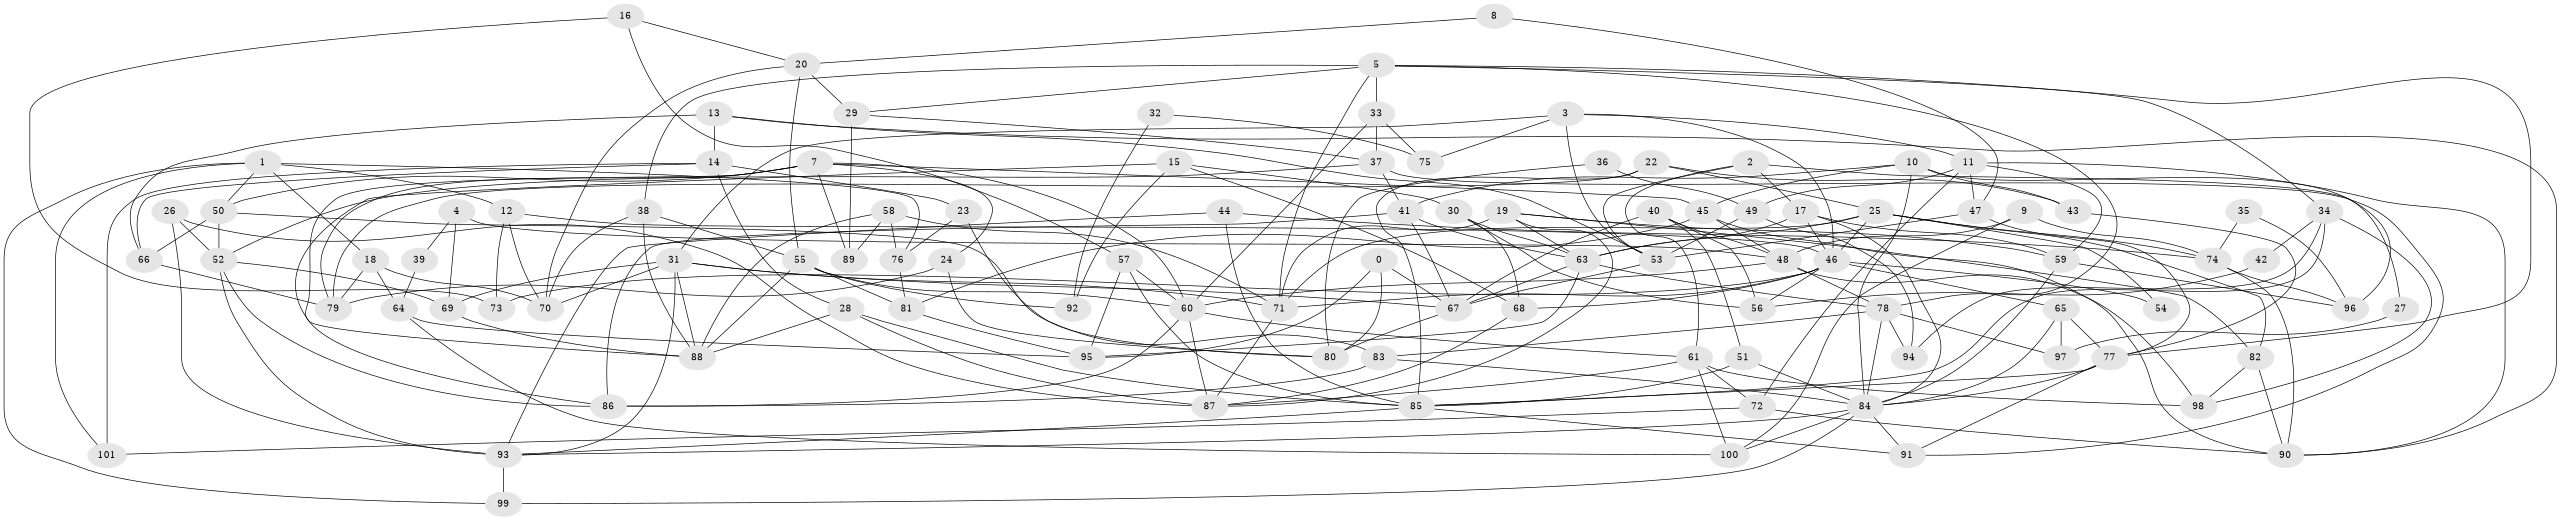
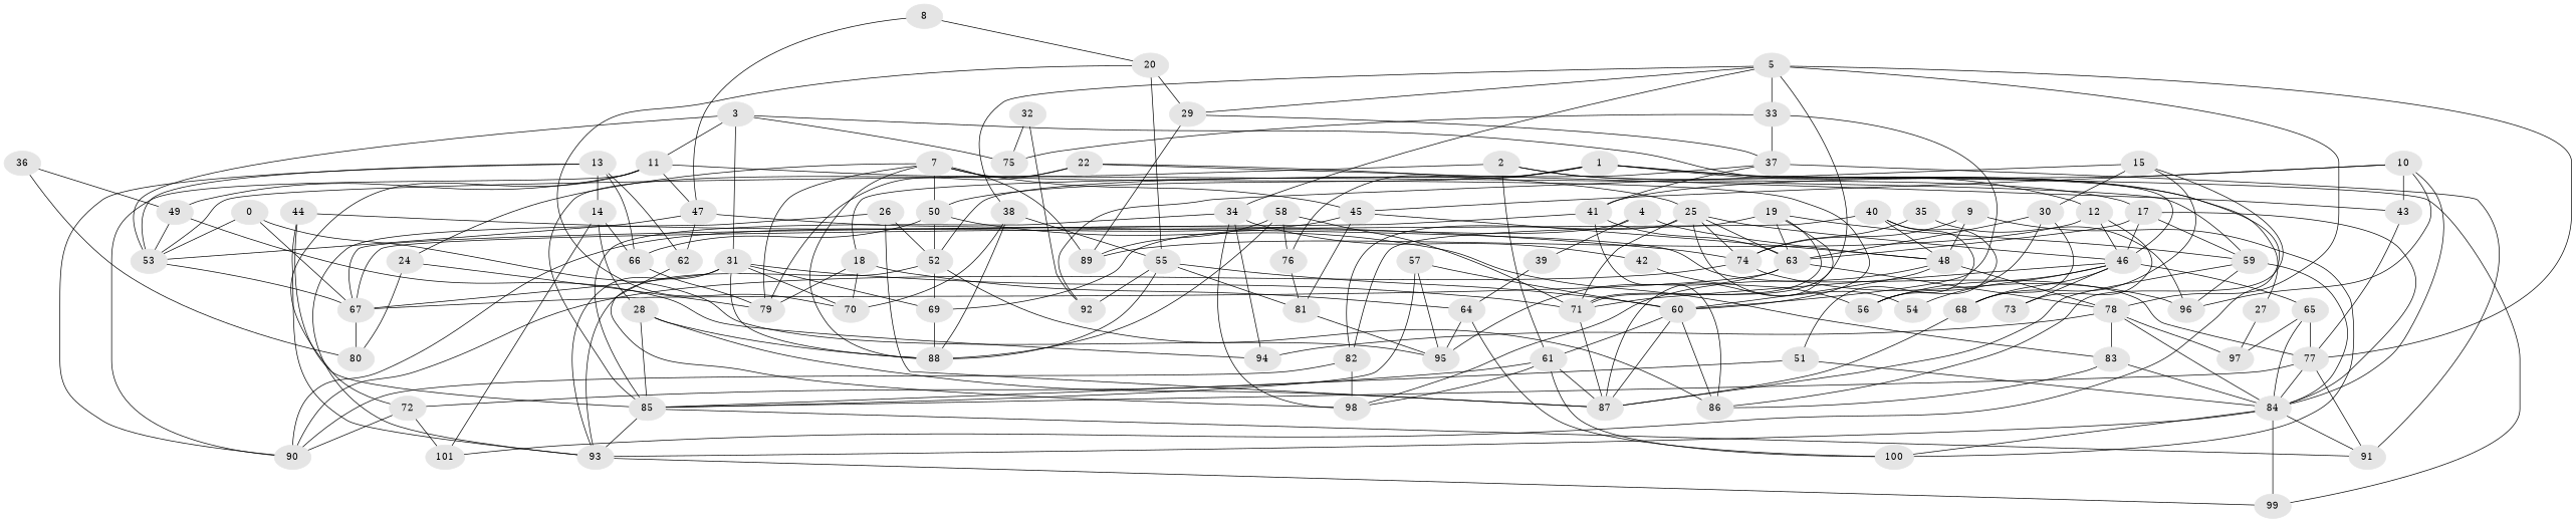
  graph {
    node [color=gray90 style=filled]
    edge [weight=1.0]
    1
    12
    18
    50
    76
    99
    101
    46
    89
    73
    79
    64
    70
    66
    52
    83
    81
    2
    17
    27
    53
    61
    84
    59
    63
    97
    67
    100
    72
    87
    98
    3
    11
    31
    75
    47
    49
    90
    69
    71
    88
    93
    68
    54
    56
    65
    4
    39
    48
    78
    60
    5
    29
    33
    34
    38
    77
    37
    85
    42
    94
    55
    91
    n64 [label=0]
    80
    95
    7
    24
    45
    86
    8
    20
+   62
    9
    74
    96
    10
    41
    43
    13
    14
-   23
    28
    15
    30
    92
-   16
    57
    19
    82
    22
    25
    26
    32
    35
    36
    40
    51
    44
    58
    1 -- 12
    1 -- 18
    1 -- 50
    1 -- 76
    1 -- 99
    1 -- 101
    12 -- 46
-   12 -- 70
+   12 -- 89
    12 -- 73
    18 -- 79
    18 -- 64
    18 -- 70
    50 -- 66
    50 -- 52
    50 -- 83
    76 -- 81
    46 -- 73
    46 -- 71
    46 -- 68 [weight=2.0]
    46 -- 54
    46 -- 56
    46 -- 65
    64 -- 100
    64 -- 95
    66 -- 79
    52 -- 69
    52 -- 93
    52 -- 86
    83 -- 84
    83 -- 86
    81 -- 95
    2 -- 17
    2 -- 27
    2 -- 53
    2 -- 61
    17 -- 46
    17 -- 84
    17 -- 59
    17 -- 63
    27 -- 97
    53 -- 67
    61 -- 100
    61 -- 72
    61 -- 87
    61 -- 98
    84 -- 99
    84 -- 100
    84 -- 93
    84 -- 91
    59 -- 84
+   59 -- 87
    59 -- 96
    63 -- 67
    63 -- 78
    63 -- 95
    67 -- 80
    72 -- 101
    72 -- 90
    3 -- 46
    3 -- 53
    3 -- 11
    3 -- 31
    3 -- 75
    11 -- 59
    11 -- 72
    11 -- 47
    11 -- 49
    11 -- 90
    31 -- 70
    31 -- 67
    31 -- 69
    31 -- 71
    31 -- 88
    31 -- 93
    47 -- 53
    47 -- 77
+   47 -- 62
    49 -- 53
    49 -- 94
    69 -- 88
    71 -- 87
    93 -- 99
    68 -- 87
    65 -- 84
    65 -- 97
    65 -- 77
    4 -- 69
    4 -- 39
    4 -- 48
    39 -- 64
    48 -- 98
    48 -- 78
    48 -- 60
    78 -- 83
    78 -- 84
    78 -- 97
    78 -- 94
    60 -- 61
    60 -- 87
    60 -- 86
    5 -- 71
    5 -- 78
    5 -- 29
    5 -- 33
    5 -- 34
    5 -- 38
    5 -- 77
    29 -- 89 [weight=2.0]
    29 -- 37
    33 -- 75
    33 -- 60
    33 -- 37
    34 -- 98
    34 -- 85
    34 -- 42
    34 -- 94
    38 -- 70
    38 -- 88
    38 -- 55
    77 -- 84
    77 -- 85
    77 -- 91
    37 -- 52
    37 -- 91
    37 -- 41
    85 -- 93
    85 -- 91
    42 -- 56
    55 -- 81
    55 -- 88
    55 -- 60
    55 -- 92 [weight=2.0]
    n64 -- 67
-   n64 -- 80
+   n64 -- 53
    n64 -- 95
    7 -- 50
    7 -- 89
    7 -- 79
    7 -- 88
    7 -- 60
    7 -- 24
    7 -- 45
    24 -- 79
    24 -- 80
    45 -- 81
    45 -- 90
    45 -- 48
    8 -- 47
    8 -- 20
    20 -- 70
    20 -- 29 [weight=2.0]
    20 -- 55
+   62 -- 98
    9 -- 100
    9 -- 48
    9 -- 74
    74 -- 90
    74 -- 96
    10 -- 84
    10 -- 45
    10 -- 96
    10 -- 41
    10 -- 43
    41 -- 63
    41 -- 67
    41 -- 86
    43 -- 77
    13 -- 66
    13 -- 53
    13 -- 90
+   13 -- 62
    13 -- 14
    14 -- 101
    14 -- 66
-   14 -- 23
    14 -- 28
-   23 -- 76
-   23 -- 80
    28 -- 87
    28 -- 88
    28 -- 85
    15 -- 68
    15 -- 86
    15 -- 30
    15 -- 92
    30 -- 63
    30 -- 68
    30 -- 56
-   16 -- 73
-   16 -- 20
-   16 -- 57
    57 -- 60
    57 -- 85
    57 -- 95
    19 -- 59
    19 -- 63
    19 -- 87
    19 -- 71
    19 -- 82
    82 -- 98
    82 -- 90
    22 -- 79 [weight=2.0]
    22 -- 85
    22 -- 43
    22 -- 25
    25 -- 46
    25 -- 63
    25 -- 71 [weight=2.0]
    25 -- 54
    25 -- 74
    25 -- 82
    26 -- 52
    26 -- 87
    26 -- 93
    32 -- 75
    32 -- 92
    35 -- 74
    35 -- 96
    36 -- 49
    36 -- 80
    40 -- 67
    40 -- 56 [weight=2.0]
    40 -- 48
    40 -- 51
    51 -- 84
    51 -- 85
    44 -- 93
    44 -- 85
    44 -- 74
    58 -- 76
    58 -- 89
    58 -- 71
    58 -- 88
  }
